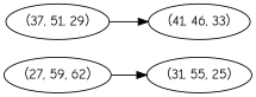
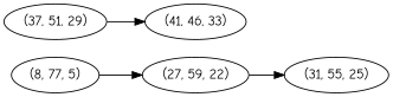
  digraph {
    fontname="Comic Neue"
    rankdir=LR
    node [fontname="Comic Neue"]
    edge [fontname="Comic Neue"]
-   "(27, 59, 22)" [label="(27, 59, 62)"]
+   "(8, 77, 5)"
+   "(27, 59, 22)"
    "(31, 55, 25)"
    "(37, 51, 29)"
    "(41, 46, 33)"
+   "(8, 77, 5)" -> "(27, 59, 22)"
    "(27, 59, 22)" -> "(31, 55, 25)"
    "(37, 51, 29)" -> "(41, 46, 33)"
  }
